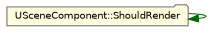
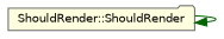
  digraph {
    rankdir=TB
-   n1 [color=gray40 fillcolor=lightyellow fontcolor=black fontname=Helvetica fontsize=10 height=0.2 label="USceneComponent::ShouldRender" shape=folder style=filled width=0.4]
+   n1 [color=gray40 fillcolor=lightyellow fontcolor=black fontname=Helvetica fontsize=10 height=0.2 label="ShouldRender::ShouldRender" shape=folder style=filled width=0.4]
    n1 -> n1 [color=darkgreen fontname=Helvetica fontsize=10 labelfontname=Helvetica labelfontsize=10 style=solid]
  }
